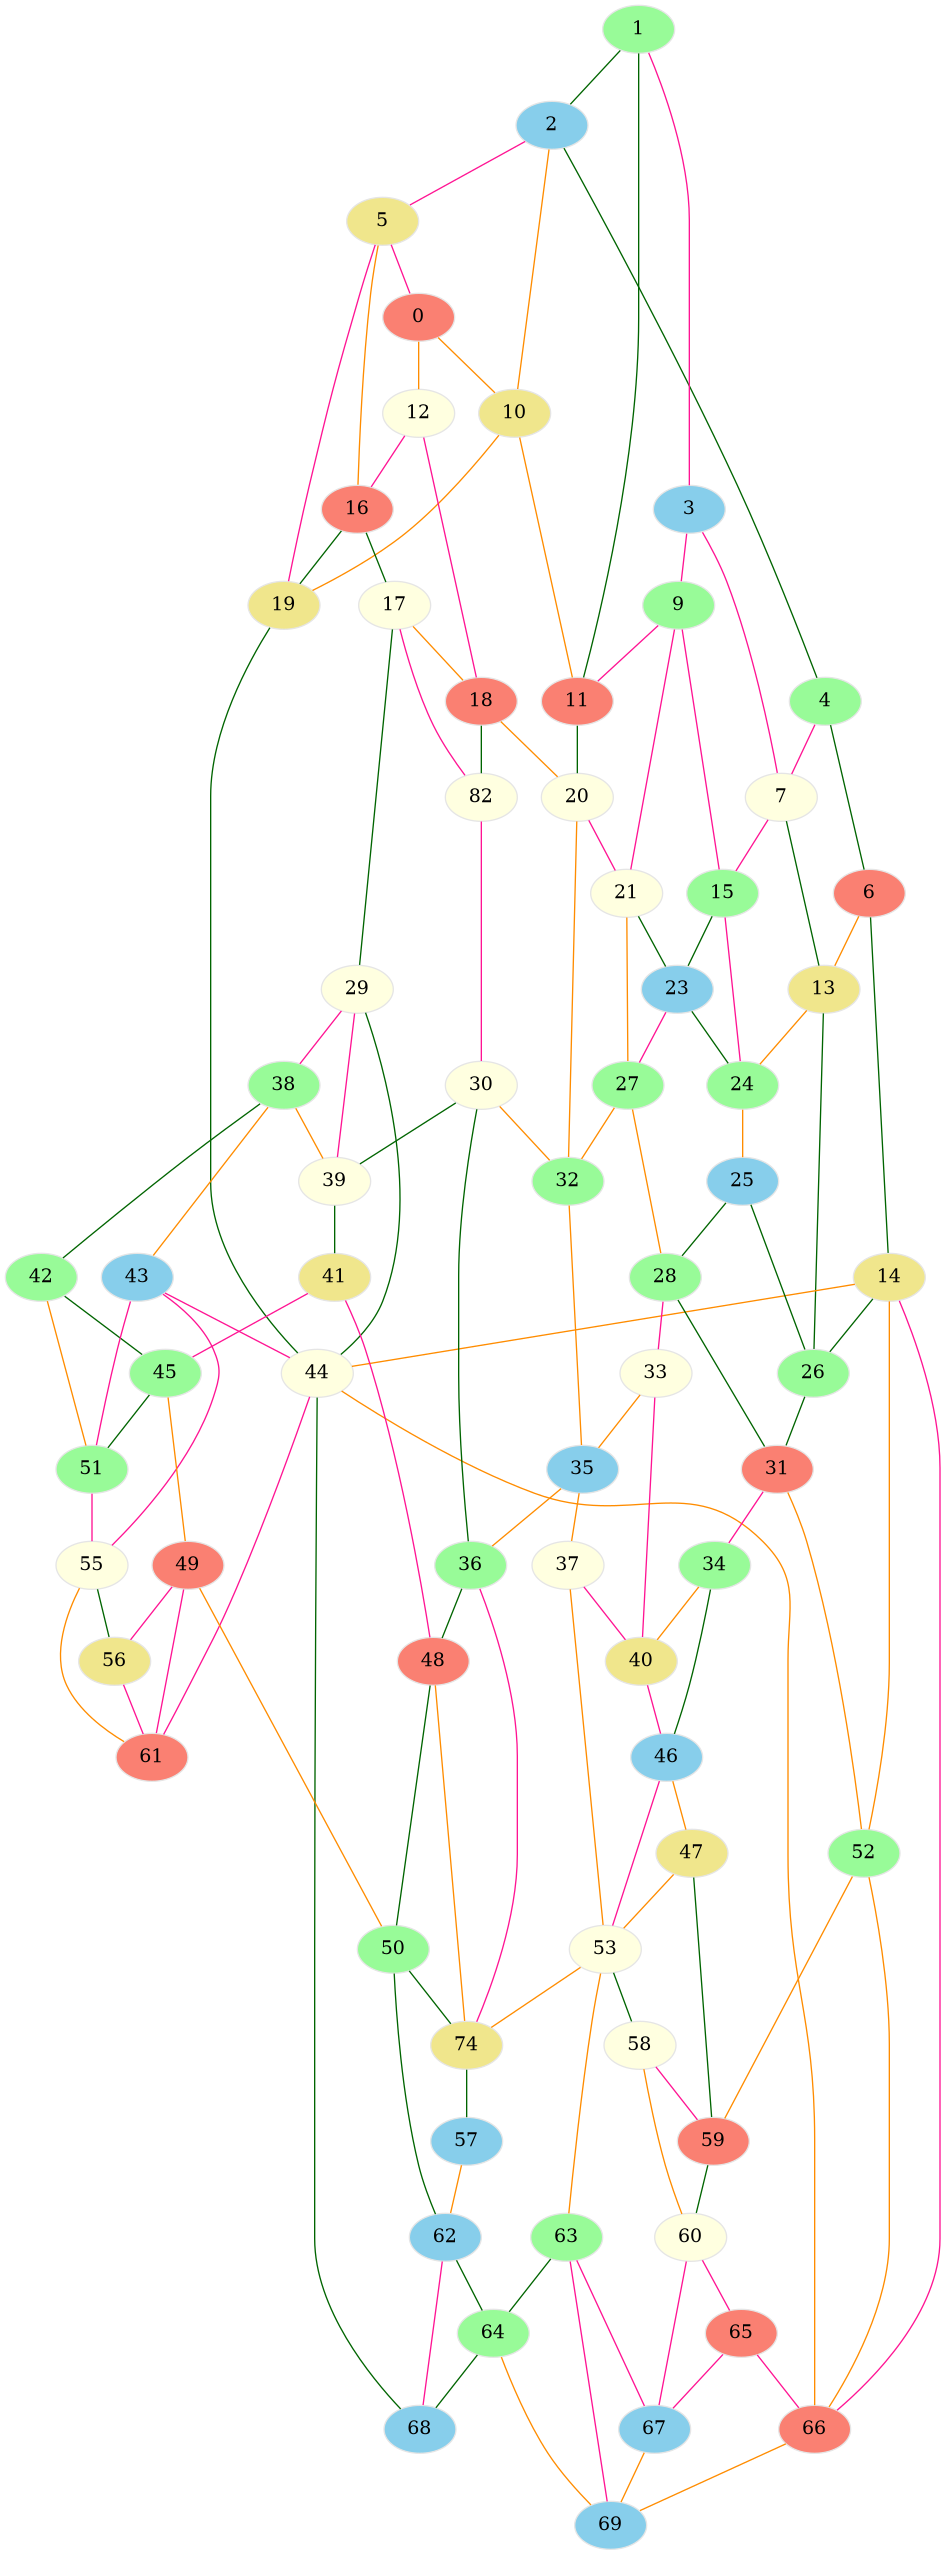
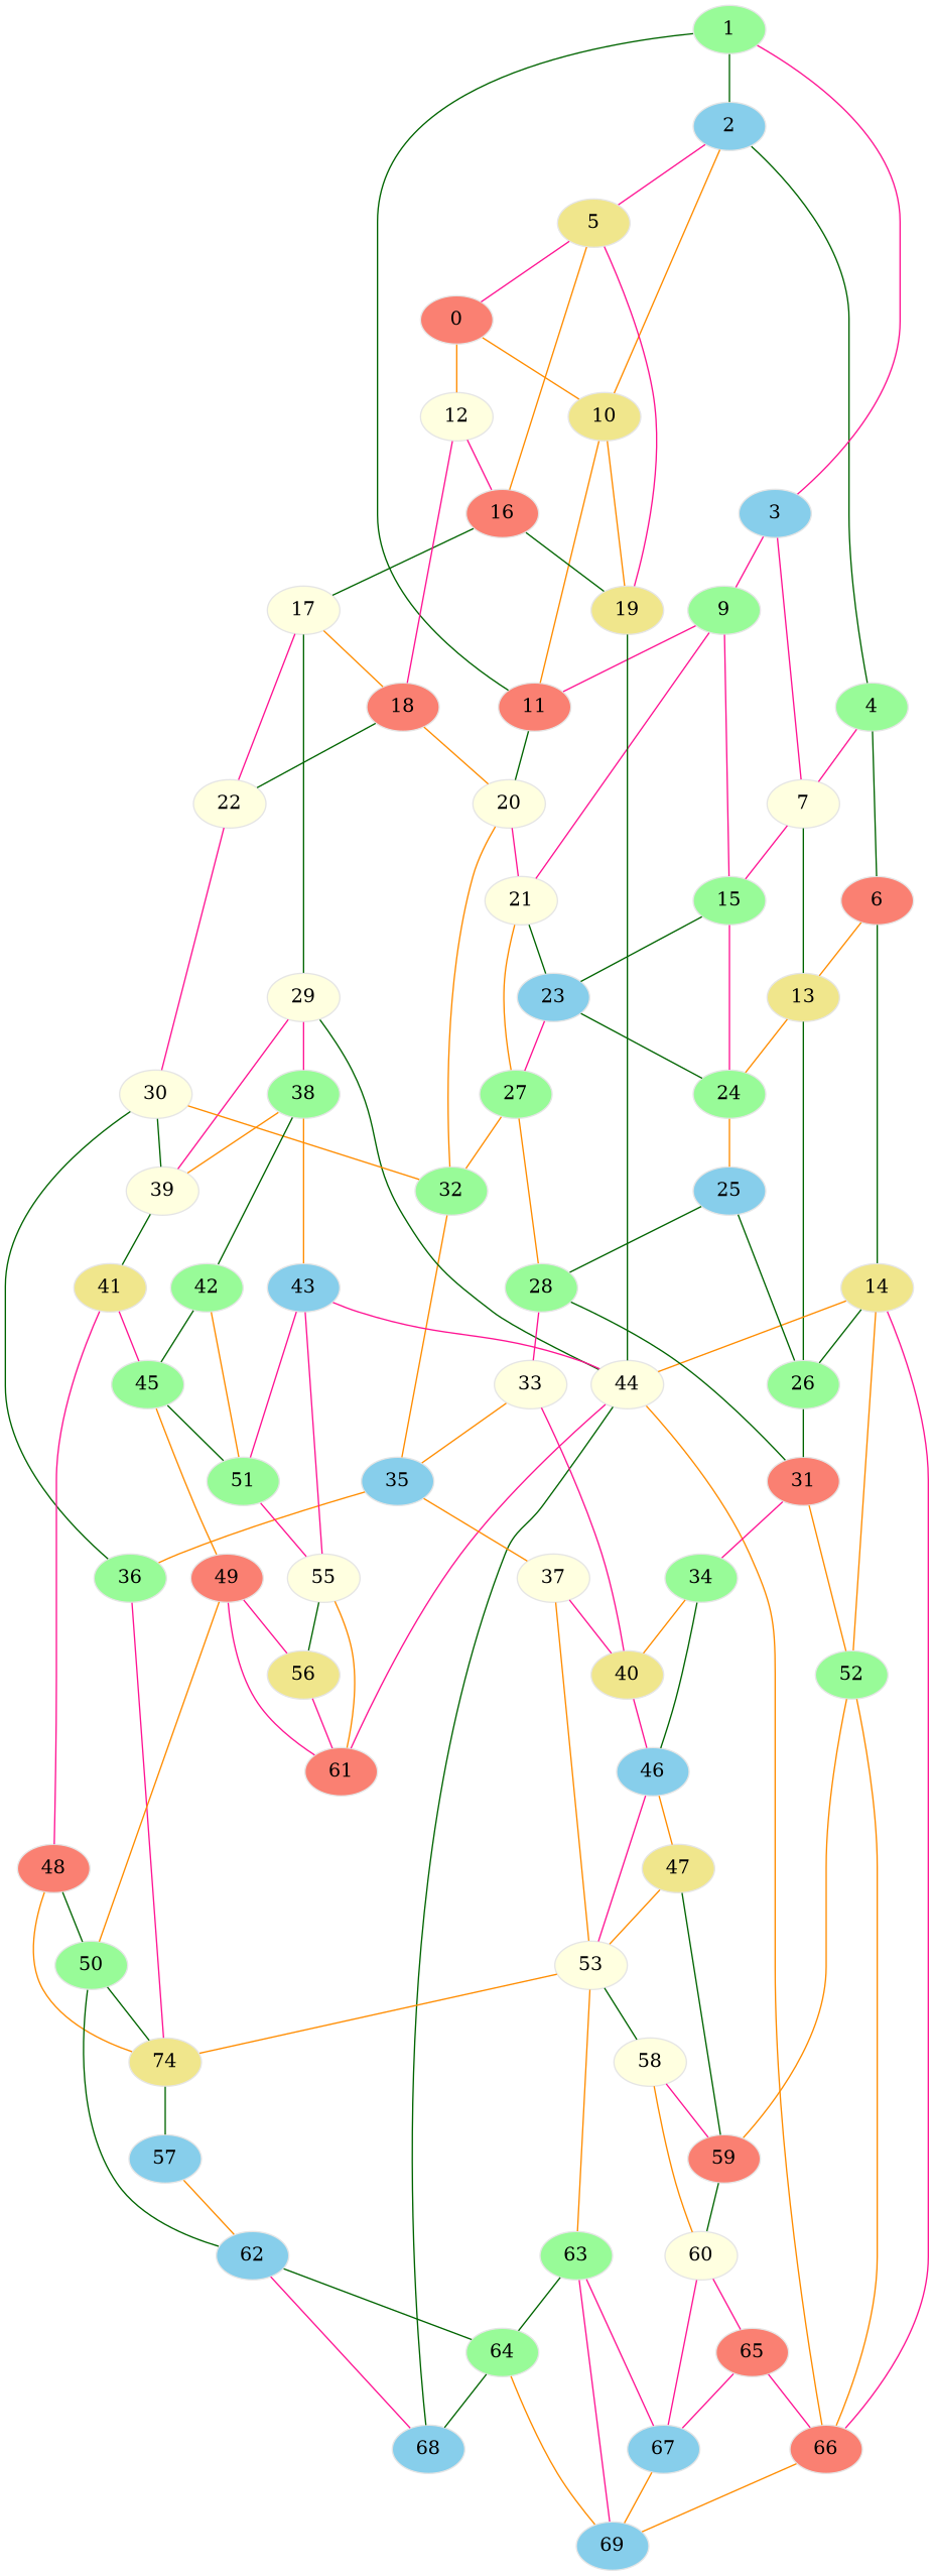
  graph {
    node [color=gray90 fillcolor=palegreen style=filled]
    edge [color=deeppink weight=1.0]
    2 [fillcolor=skyblue]
    1
    3 [fillcolor=skyblue]
    11 [fillcolor=salmon]
    4
    5 [fillcolor=khaki]
    10 [fillcolor=khaki]
    7 [fillcolor=lightyellow]
    9
    20 [fillcolor=lightyellow]
    6 [fillcolor=salmon]
    n12 [fillcolor=salmon label=0]
    16 [fillcolor=salmon]
    19 [fillcolor=khaki]
    13 [fillcolor=khaki]
    15
    21 [fillcolor=lightyellow]
    14 [fillcolor=khaki]
    12 [fillcolor=lightyellow]
    17 [fillcolor=lightyellow]
    44 [fillcolor=lightyellow]
    24
    26
    52
    66 [fillcolor=salmon]
    23 [fillcolor=skyblue]
    18 [fillcolor=salmon]
    27
    32
-   22 [fillcolor=lightyellow label=82]
+   22 [fillcolor=lightyellow]
    25 [fillcolor=skyblue]
    31 [fillcolor=salmon]
    61 [fillcolor=salmon]
    68 [fillcolor=skyblue]
    59 [fillcolor=salmon]
    69 [fillcolor=skyblue]
    29 [fillcolor=lightyellow]
    30 [fillcolor=lightyellow]
    38
    39 [fillcolor=lightyellow]
    35 [fillcolor=skyblue]
    28
    36
    33 [fillcolor=lightyellow]
    34
    40 [fillcolor=khaki]
    42
    43 [fillcolor=skyblue]
    41 [fillcolor=khaki]
    48 [fillcolor=salmon]
    n51 [fillcolor=khaki label=74]
    46 [fillcolor=skyblue]
    37 [fillcolor=lightyellow]
    53 [fillcolor=lightyellow]
    47 [fillcolor=khaki]
    50
    57 [fillcolor=skyblue]
    58 [fillcolor=lightyellow]
    63
    45
    51
    55 [fillcolor=lightyellow]
    49 [fillcolor=salmon]
    56 [fillcolor=khaki]
    60 [fillcolor=lightyellow]
    62 [fillcolor=skyblue]
    64
    67 [fillcolor=skyblue]
    65 [fillcolor=salmon]
    2 -- 4 [color=darkgreen]
    2 -- 5
    2 -- 10 [color=darkorange]
    1 -- 2 [color=darkgreen]
    1 -- 3
    1 -- 11 [color=darkgreen]
    3 -- 7
    3 -- 9
    11 -- 20 [color=darkgreen]
    4 -- 7
    4 -- 6 [color=darkgreen]
    5 -- n12
    5 -- 16 [color=darkorange]
    5 -- 19
    10 -- 11 [color=darkorange]
    10 -- 19 [color=darkorange]
    7 -- 13 [color=darkgreen]
    7 -- 15
    9 -- 11
    9 -- 15
    9 -- 21
    20 -- 21
    20 -- 32 [color=darkorange]
    6 -- 13 [color=darkorange]
    6 -- 14 [color=darkgreen]
    n12 -- 10 [color=darkorange]
    n12 -- 12 [color=darkorange]
    16 -- 19 [color=darkgreen]
    16 -- 17 [color=darkgreen]
    19 -- 44 [color=darkgreen weight=2.0]
    13 -- 24 [color=darkorange]
    13 -- 26 [color=darkgreen]
    15 -- 24
    15 -- 23 [color=darkgreen]
    21 -- 23 [color=darkgreen]
    21 -- 27 [color=darkorange]
    14 -- 44 [color=darkorange]
    14 -- 26 [color=darkgreen]
    14 -- 52 [color=darkorange]
    14 -- 66
    12 -- 16
    12 -- 18
    17 -- 18 [color=darkorange]
    17 -- 22
    17 -- 29 [color=darkgreen]
    44 -- 66 [color=darkorange]
    44 -- 61
    44 -- 68 [color=darkgreen]
    24 -- 25 [color=darkorange]
    26 -- 31 [color=darkgreen]
    52 -- 66 [color=darkorange]
    52 -- 59 [color=darkorange]
    66 -- 69 [color=darkorange]
    23 -- 24 [color=darkgreen]
    23 -- 27
    18 -- 20 [color=darkorange]
    18 -- 22 [color=darkgreen]
    27 -- 32 [color=darkorange]
    27 -- 28 [color=darkorange]
    32 -- 35 [color=darkorange]
    22 -- 30
    25 -- 26 [color=darkgreen]
    25 -- 28 [color=darkgreen]
    31 -- 52 [color=darkorange]
    31 -- 34
    59 -- 60 [color=darkgreen]
    29 -- 44 [color=darkgreen]
    29 -- 38
    29 -- 39
    30 -- 32 [color=darkorange]
    30 -- 39 [color=darkgreen]
    30 -- 36 [color=darkgreen]
    38 -- 39 [color=darkorange]
    38 -- 42 [color=darkgreen]
    38 -- 43 [color=darkorange]
    39 -- 41 [color=darkgreen]
    35 -- 36 [color=darkorange]
    35 -- 37 [color=darkorange]
    28 -- 31 [color=darkgreen]
    28 -- 33
-   36 -- 48 [color=darkgreen]
    36 -- n51
    33 -- 35 [color=darkorange]
    33 -- 40
    34 -- 40 [color=darkorange]
    34 -- 46 [color=darkgreen]
    40 -- 46
    42 -- 45 [color=darkgreen]
    42 -- 51 [color=darkorange]
    43 -- 44
    43 -- 51
    43 -- 55
    41 -- 48
    41 -- 45
    48 -- n51 [color=darkorange]
    48 -- 50 [color=darkgreen]
    n51 -- 57 [color=darkgreen weight=2.0]
    46 -- 53
    46 -- 47 [color=darkorange]
    37 -- 40
    37 -- 53 [color=darkorange]
    53 -- n51 [color=darkorange]
    53 -- 58 [color=darkgreen]
    53 -- 63 [color=darkorange]
    47 -- 59 [color=darkgreen]
    47 -- 53 [color=darkorange]
    50 -- n51 [color=darkgreen]
    50 -- 62 [color=darkgreen]
    57 -- 62 [color=darkorange]
    58 -- 59
    58 -- 60 [color=darkorange]
    63 -- 69
    63 -- 64 [color=darkgreen]
    63 -- 67
    45 -- 51 [color=darkgreen]
    45 -- 49 [color=darkorange]
    51 -- 55
    55 -- 61 [color=darkorange]
    55 -- 56 [color=darkgreen]
    49 -- 61
    49 -- 50 [color=darkorange]
    49 -- 56
    56 -- 61
    60 -- 67
    60 -- 65
    62 -- 68
    62 -- 64 [color=darkgreen]
    64 -- 68 [color=darkgreen]
    64 -- 69 [color=darkorange]
    67 -- 69 [color=darkorange]
    65 -- 66
    65 -- 67
  }
